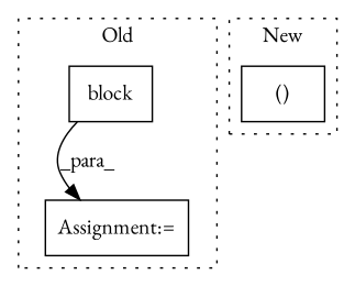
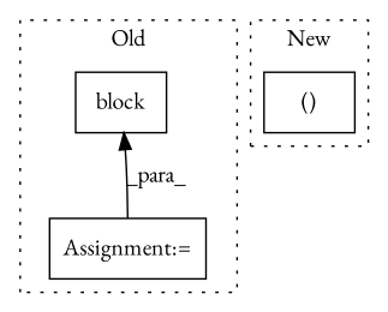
  digraph {
    fontname="EB Garamond"
    node [shape=box fontname="EB Garamond"]
    n1 [a=32 l="6,1" label=block s="1040,1047"]
    n2 [a=7 l=11 label="Assignment:=" s=1029]
    n3 [a=106 l=17 label="()" s=2578]
    subgraph cluster_1 {
      label=Old
      style=dotted
      n1
      n2
    }
    subgraph cluster_2 {
      label=New
      style=dotted
      n3
    }
-   n1 -> n2 [label=_para_ fontname="EB Garamond"]
+   n2 -> n1 [label=_para_ fontname="EB Garamond"]
  }
